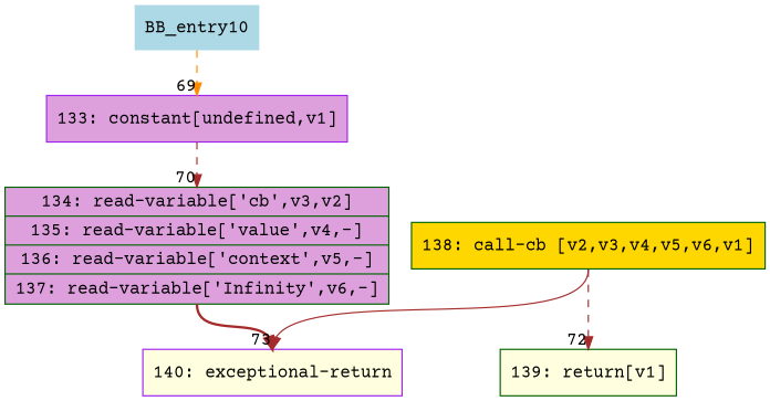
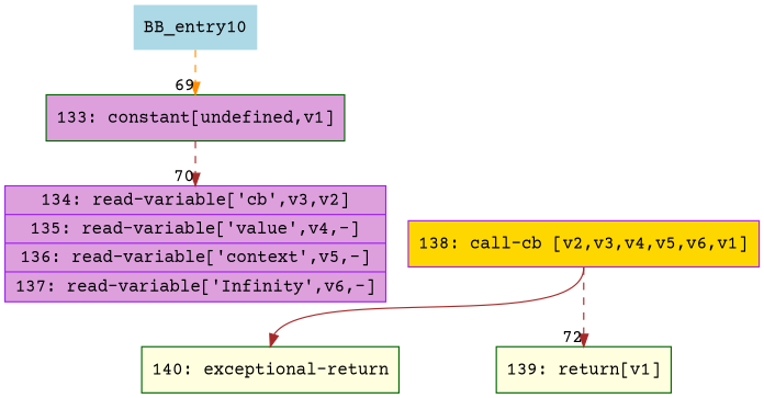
  digraph {
    fontname="Courier Prime"
    rankdir=TD
    node [color=darkgreen fillcolor=plum fontname="Courier Prime" shape=record style=filled]
    edge [color=brown fontname="Courier Prime" headport=n style=dashed tailport=s]
    BB_entry10 [fillcolor=lightblue shape=none]
-   n2 [color=purple label="{133: constant[undefined,v1]}"]
-   n3 [label="{134: read-variable['cb',v3,v2]|135: read-variable['value',v4,-]|136: read-variable['context',v5,-]|137: read-variable['Infinity',v6,-]}"]
-   n4 [color=purple fillcolor=lightyellow label="{140: exceptional-return}"]
-   n5 [fillcolor=gold label="{138: call-cb [v2,v3,v4,v5,v6,v1]}"]
+   n2 [label="{133: constant[undefined,v1]}"]
+   n3 [color=purple label="{134: read-variable['cb',v3,v2]|135: read-variable['value',v4,-]|136: read-variable['context',v5,-]|137: read-variable['Infinity',v6,-]}"]
+   n4 [fillcolor=lightyellow label="{140: exceptional-return}"]
+   n5 [color=purple fillcolor=gold label="{138: call-cb [v2,v3,v4,v5,v6,v1]}"]
    n6 [fillcolor=lightyellow label="{139: return[v1]}"]
    BB_entry10 -> n2 [color=darkorange headlabel="    69"]
    n2 -> n3 [headlabel="      70"]
-   n3 -> n4 [headlabel="      73" style=bold]
    n5 -> n4 [style=solid]
    n5 -> n6 [headlabel="      72"]
  }
